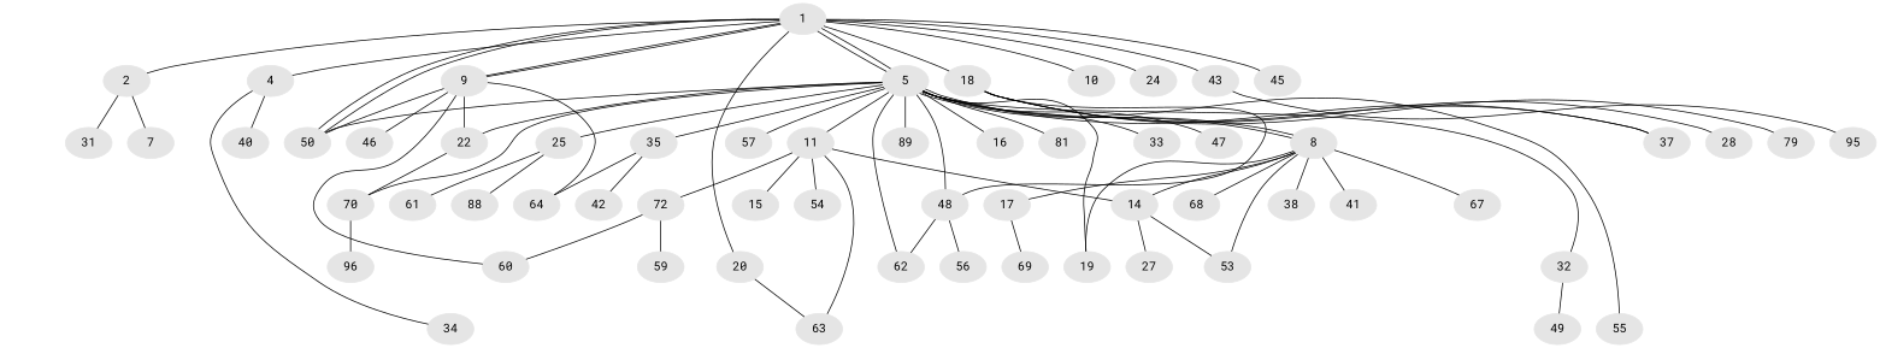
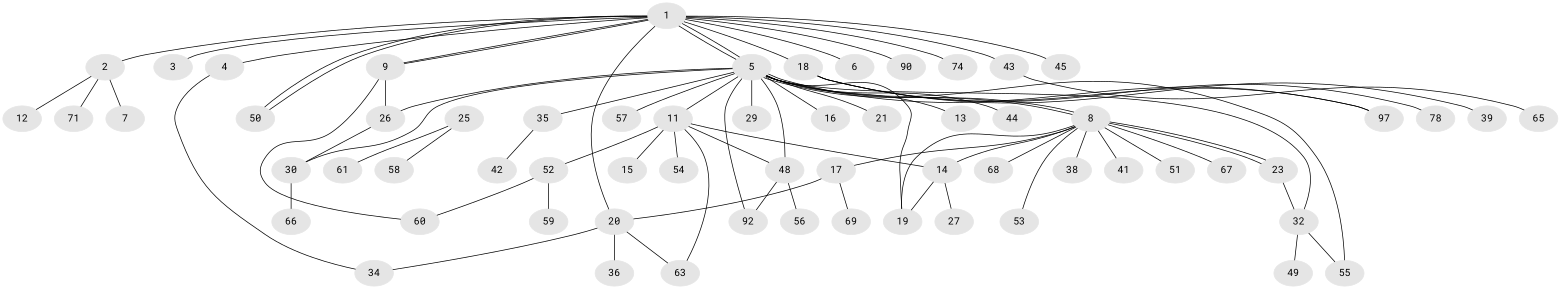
  graph {
    fontname="Roboto Mono"
    node [color=gray90 fontname="Roboto Mono" style=filled]
    edge [fontname="Roboto Mono"]
    1
    2
+   3
    4
    5
+   6
    9
-   10
+   10 [label=90]
    18
    20
-   24
+   24 [label=74]
    43
    45
    50
    7
-   31
+   12
+   31 [label=71]
    34
-   40
-   29 [label=89]
+   29
    8
    11
    16
    19
-   21 [label=81]
-   22
+   21
+   22 [label=26]
    25
-   30 [label=70]
+   30
    32
-   33
+   33 [label=13]
    35
-   37
-   44 [label=47]
+   37 [label=97]
+   44
    48
    55
    57
-   62
-   46
+   62 [label=92]
    60
-   64
-   28
-   39 [label=79]
+   28 [label=78]
+   39
    63
-   65 [label=95]
+   36
+   65
    14
    17
+   23
    38
    41
+   51
    53
    67
    68
-   52 [label=72]
+   52
    15
    54
-   58 [label=88]
+   58
    61
-   66 [label=96]
+   66
    49
    42
    56
    59
    27
    69
    1 -- 2
+   1 -- 3
    1 -- 4
    1 -- 5
    1 -- 5
+   1 -- 6
    1 -- 9
    1 -- 9
    1 -- 10
    1 -- 18
    1 -- 20
    1 -- 24
    1 -- 43
    1 -- 45
    1 -- 50
    1 -- 50
    2 -- 7
+   2 -- 12
    2 -- 31
    4 -- 34
-   4 -- 40
-   5 -- 50
    5 -- 29
    5 -- 8
    5 -- 8
    5 -- 11
    5 -- 16
    5 -- 19
    5 -- 21
    5 -- 22
-   5 -- 25
    5 -- 30
    5 -- 32
    5 -- 33
    5 -- 35
    5 -- 37
    5 -- 44
    5 -- 48
    5 -- 55
    5 -- 57
    5 -- 62
-   9 -- 50
    9 -- 22
-   9 -- 46
    9 -- 60
-   9 -- 64
    18 -- 37
-   18 -- 48
+   11 -- 48
    18 -- 28
    18 -- 39
+   20 -- 34
    20 -- 63
+   20 -- 36
    43 -- 65
    8 -- 19
    8 -- 14
    8 -- 17
+   8 -- 23
+   8 -- 23
    8 -- 38
    8 -- 41
+   8 -- 51
    8 -- 53
    8 -- 67
    8 -- 68
    11 -- 63
    11 -- 14
    11 -- 52
    11 -- 15
    11 -- 54
    22 -- 30
    25 -- 58
    25 -- 61
    30 -- 66
+   32 -- 55
    32 -- 49
-   35 -- 64
    35 -- 42
    48 -- 62
    48 -- 56
-   14 -- 53
+   14 -- 19
    14 -- 27
+   17 -- 20
    17 -- 69
+   23 -- 32
    52 -- 60
    52 -- 59
  }
